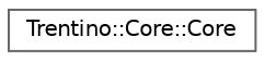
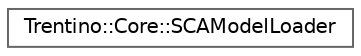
  digraph {
    rankdir=TB
-   n1 [color=gray40 fillcolor=white fontname=Helvetica fontsize=10 height=0.2 label="Trentino::Core::Core" shape=record style=filled width=0.4]
+   n1 [color=gray40 fillcolor=white fontname=Helvetica fontsize=10 height=0.2 label="Trentino::Core::SCAModelLoader" shape=record style=filled width=0.4]
  }
